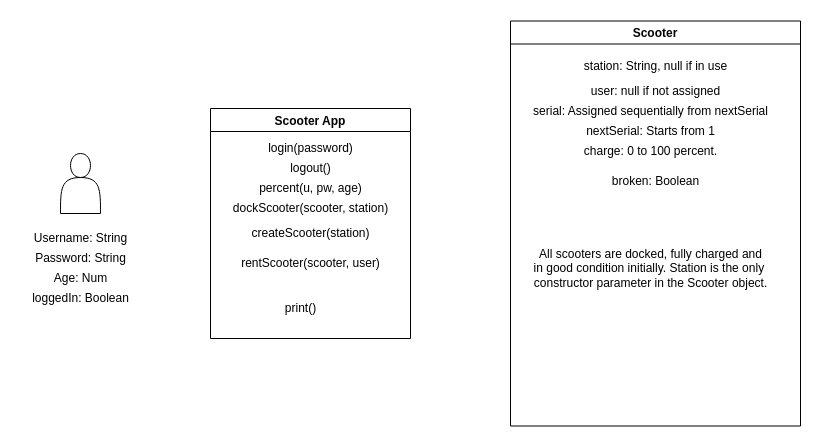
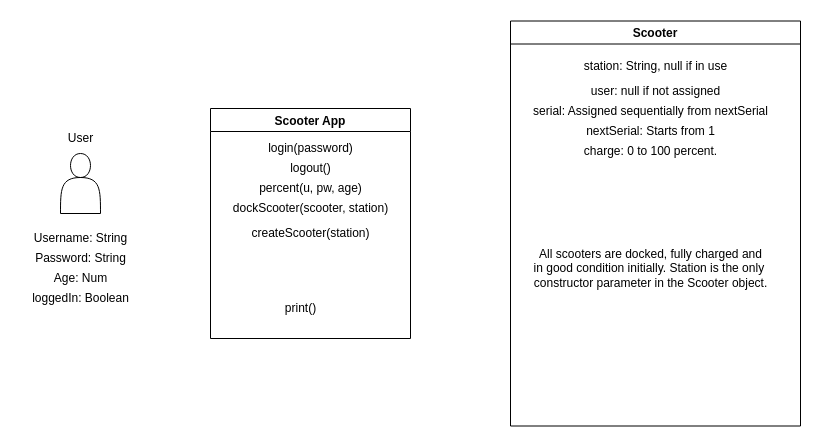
  <mxCell id="0" />
  <mxCell id="1" parent="0" />
  <mxCell id="2" value="" style="shape=actor;whiteSpace=wrap;html=1;" vertex="1" parent="1"><mxGeometry x="60" y="153" width="40" height="60" as="geometry" /></mxCell>
+ <mxCell id="3" value="User" style="text;html=1;align=center;verticalAlign=middle;resizable=0;points=[];autosize=1;strokeColor=none;fillColor=none;" vertex="1" parent="1"><mxGeometry x="55" y="123" width="50" height="30" as="geometry" /></mxCell>
  <mxCell id="4" value="Scooter" style="swimlane;" vertex="1" parent="1"><mxGeometry x="510" y="20.5" width="290" height="405" as="geometry" /></mxCell>
  <mxCell id="5" value="user: null if not assigned" style="text;html=1;align=center;verticalAlign=middle;resizable=0;points=[];autosize=1;strokeColor=none;fillColor=none;" vertex="1" parent="4"><mxGeometry x="70" y="55" width="150" height="30" as="geometry" /></mxCell>
  <mxCell id="6" value="station: String, null if in use" style="text;html=1;align=center;verticalAlign=middle;resizable=0;points=[];autosize=1;strokeColor=none;fillColor=none;" vertex="1" parent="4"><mxGeometry x="60" y="30" width="170" height="30" as="geometry" /></mxCell>
  <mxCell id="7" value="serial: Assigned sequentially from nextSerial" style="text;html=1;align=center;verticalAlign=middle;resizable=0;points=[];autosize=1;strokeColor=none;fillColor=none;" vertex="1" parent="4"><mxGeometry x="10" y="75" width="260" height="30" as="geometry" /></mxCell>
  <mxCell id="8" value="nextSerial: Starts from 1" style="text;html=1;align=center;verticalAlign=middle;resizable=0;points=[];autosize=1;strokeColor=none;fillColor=none;" vertex="1" parent="4"><mxGeometry x="65" y="95" width="150" height="30" as="geometry" /></mxCell>
  <mxCell id="9" value="charge: 0 to 100 percent." style="text;html=1;align=center;verticalAlign=middle;resizable=0;points=[];autosize=1;strokeColor=none;fillColor=none;" vertex="1" parent="4"><mxGeometry x="60" y="115" width="160" height="30" as="geometry" /></mxCell>
- <mxCell id="10" value="broken: Boolean" style="text;html=1;align=center;verticalAlign=middle;resizable=0;points=[];autosize=1;strokeColor=none;fillColor=none;" vertex="1" parent="4"><mxGeometry x="90" y="145" width="110" height="30" as="geometry" /></mxCell>
  <mxCell id="11" value="All scooters are docked, fully charged and &lt;br&gt;in good condition initially. Station is the only&amp;nbsp;&lt;br&gt;constructor parameter in the Scooter object." style="text;html=1;align=center;verticalAlign=middle;resizable=0;points=[];autosize=1;strokeColor=none;fillColor=none;" vertex="1" parent="4"><mxGeometry x="10" y="217.5" width="260" height="60" as="geometry" /></mxCell>
  <mxCell id="12" value="Username: String" style="text;html=1;align=center;verticalAlign=middle;resizable=0;points=[];autosize=1;strokeColor=none;fillColor=none;" vertex="1" parent="1"><mxGeometry y="223" width="120" height="30" as="geometry" x="20" /></mxCell>
  <mxCell id="13" value="Password: String" style="text;html=1;align=center;verticalAlign=middle;resizable=0;points=[];autosize=1;strokeColor=none;fillColor=none;" vertex="1" parent="1"><mxGeometry x="25" y="243" width="110" height="30" as="geometry" /></mxCell>
  <mxCell id="14" value="Age: Num" style="text;html=1;align=center;verticalAlign=middle;resizable=0;points=[];autosize=1;strokeColor=none;fillColor=none;" vertex="1" parent="1"><mxGeometry x="40" y="263" width="80" height="30" as="geometry" /></mxCell>
  <mxCell id="15" value="loggedIn: Boolean" style="text;html=1;align=center;verticalAlign=middle;resizable=0;points=[];autosize=1;strokeColor=none;fillColor=none;" vertex="1" parent="1"><mxGeometry y="283" width="120" height="30" as="geometry" x="20" /></mxCell>
  <mxCell id="16" value="Scooter App" style="swimlane;" vertex="1" parent="1"><mxGeometry x="210" y="108" width="200" height="230" as="geometry" /></mxCell>
  <mxCell id="17" value="login(password)" style="text;html=1;align=center;verticalAlign=middle;resizable=0;points=[];autosize=1;strokeColor=none;fillColor=none;" vertex="1" parent="16"><mxGeometry x="45" y="25" width="110" height="30" as="geometry" /></mxCell>
  <mxCell id="18" value="logout()" style="text;html=1;align=center;verticalAlign=middle;resizable=0;points=[];autosize=1;strokeColor=none;fillColor=none;" vertex="1" parent="16"><mxGeometry x="70" y="45" width="60" height="30" as="geometry" /></mxCell>
  <mxCell id="19" value="dockScooter(scooter, station)" style="text;html=1;align=center;verticalAlign=middle;resizable=0;points=[];autosize=1;strokeColor=none;fillColor=none;" vertex="1" parent="16"><mxGeometry x="10" y="85" width="180" height="30" as="geometry" /></mxCell>
  <mxCell id="20" value="percent(u, pw, age)" style="text;html=1;align=center;verticalAlign=middle;resizable=0;points=[];autosize=1;strokeColor=none;fillColor=none;" vertex="1" parent="16"><mxGeometry x="25" y="65" width="150" height="30" as="geometry" /></mxCell>
  <mxCell id="21" value="print()" style="text;html=1;align=center;verticalAlign=middle;resizable=0;points=[];autosize=1;strokeColor=none;fillColor=none;" vertex="1" parent="16"><mxGeometry x="65" y="185" width="50" height="30" as="geometry" /></mxCell>
  <mxCell id="22" value="createScooter(station)" style="text;html=1;align=center;verticalAlign=middle;resizable=0;points=[];autosize=1;strokeColor=none;fillColor=none;" vertex="1" parent="16"><mxGeometry x="30" y="110" width="140" height="30" as="geometry" /></mxCell>
- <mxCell id="23" value="rentScooter(scooter, user)" style="text;html=1;align=center;verticalAlign=middle;resizable=0;points=[];autosize=1;strokeColor=none;fillColor=none;" vertex="1" parent="16"><mxGeometry x="20" y="140" width="160" height="30" as="geometry" /></mxCell>
